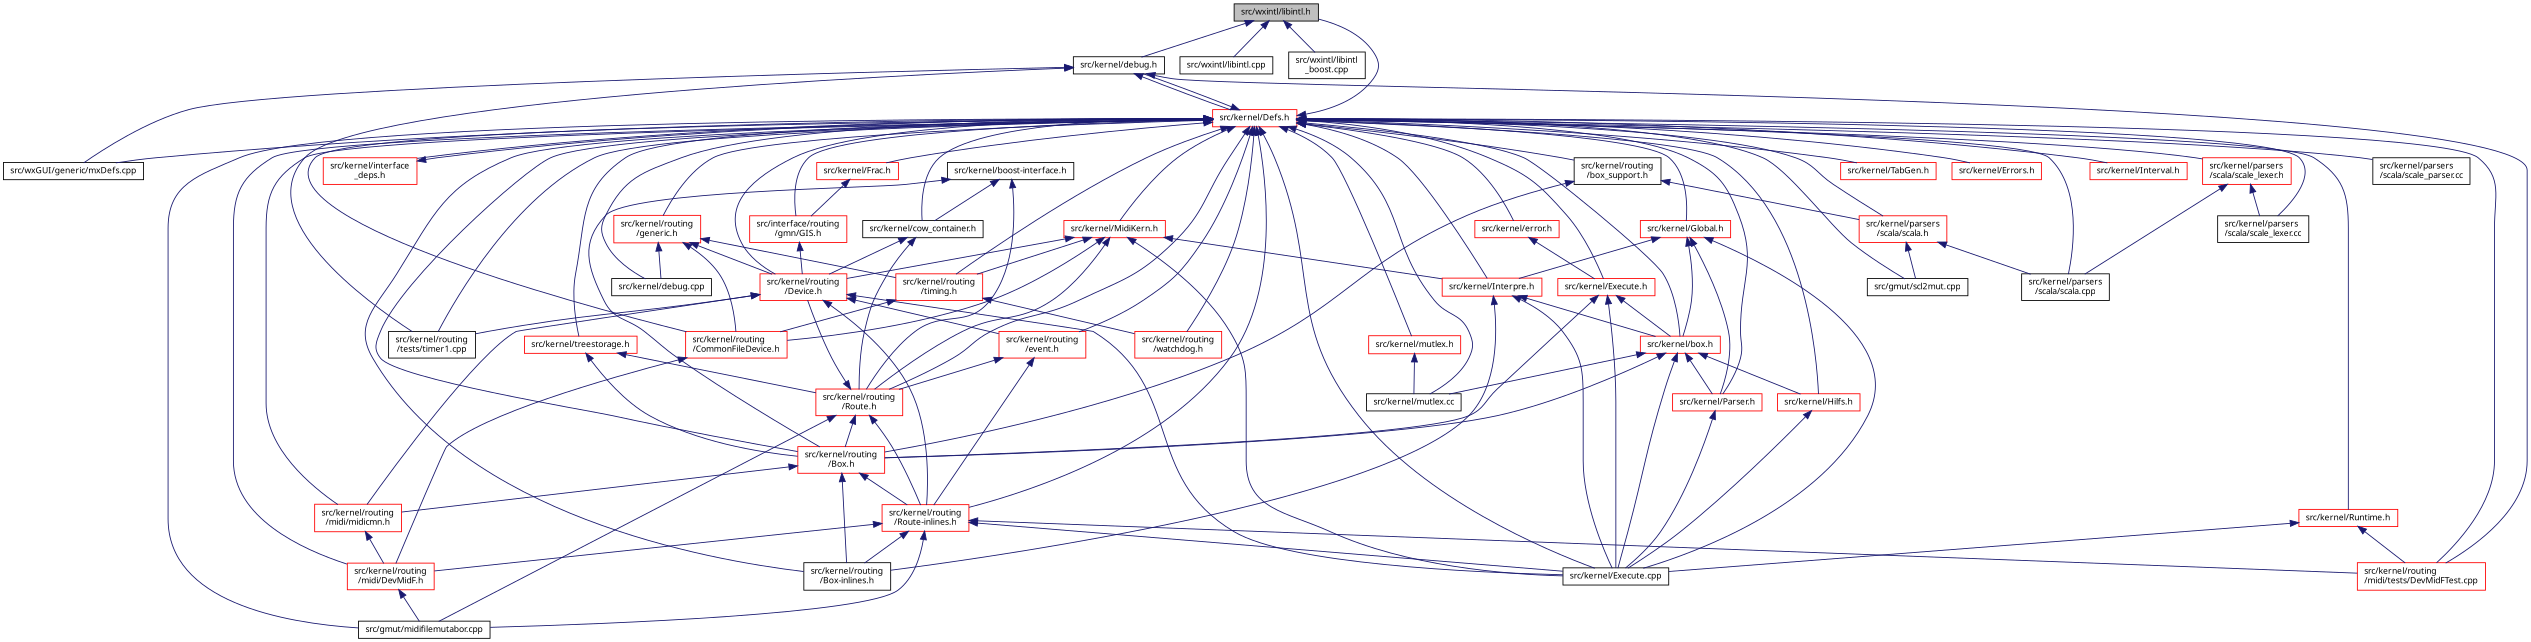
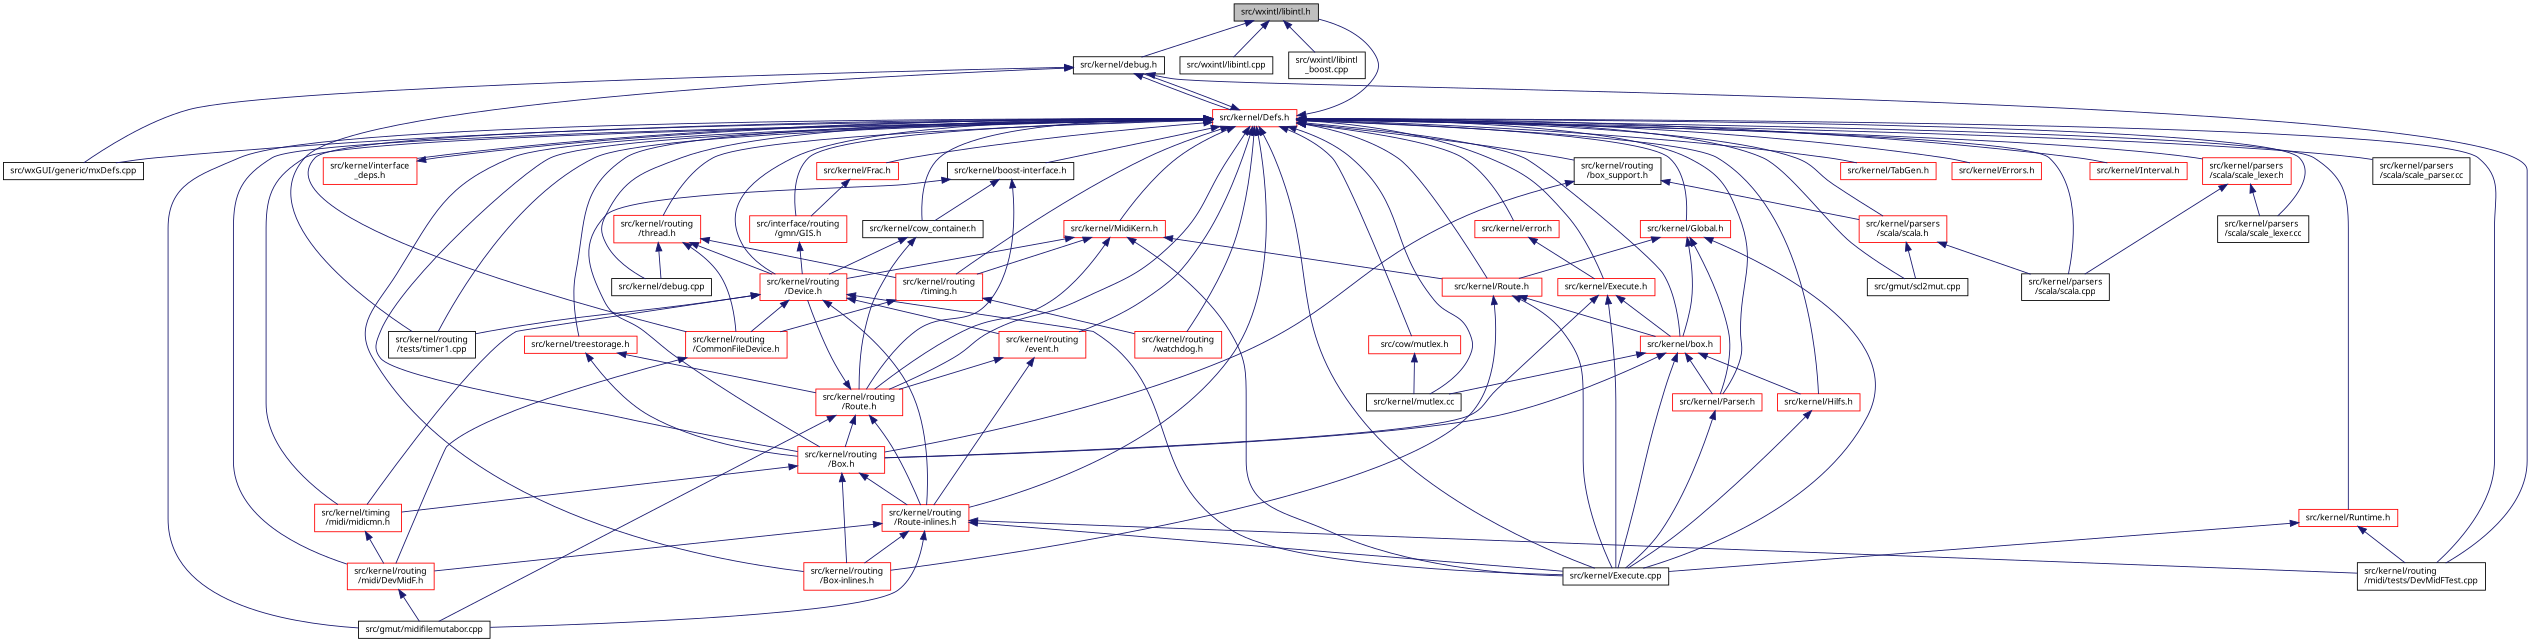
  digraph {
    node [color=red fillcolor=white fontname=Sans fontsize=10 shape=record style=filled]
    edge [color=midnightblue dir=back fontname=Sans fontsize=10 labelfontname=Sans labelfontsize=10 style=solid]
    n1 [color=black fillcolor=grey75 fontcolor=black height=0.2 label="src/wxintl/libintl.h" width=0.4]
    n2 [color=black height=0.2 label="src/kernel/debug.h" width=0.4]
    n3 [color=black height=0.2 label="src/wxintl/libintl.cpp" width=0.4]
    n4 [color=black height=0.2 label="src/wxintl/libintl\l_boost.cpp" width=0.4]
    n5 [height=0.2 label="src/kernel/Defs.h" width=0.4]
-   n6 [height=0.2 label="src/kernel/routing\l/midi/tests/DevMidFTest.cpp" width=0.4]
+   n6 [color=black height=0.2 label="src/kernel/routing\l/midi/tests/DevMidFTest.cpp" width=0.4]
    n7 [color=black height=0.2 label="src/kernel/routing\l/tests/timer1.cpp" width=0.4]
    n8 [color=black height=0.2 label="src/wxGUI/generic/mxDefs.cpp" width=0.4]
    n9 [color=black height=0.2 label="src/gmut/midifilemutabor.cpp" width=0.4]
    n10 [height=0.2 label="src/kernel/interface\l_deps.h" width=0.4]
    n11 [height=0.2 label="src/kernel/routing\l/midi/DevMidF.h" width=0.4]
    n12 [height=0.2 label="src/kernel/routing\l/CommonFileDevice.h" width=0.4]
    n13 [height=0.2 label="src/kernel/routing\l/Device.h" width=0.4]
    n14 [height=0.2 label="src/kernel/routing\l/event.h" width=0.4]
    n15 [height=0.2 label="src/kernel/routing\l/Route.h" width=0.4]
    n16 [height=0.2 label="src/kernel/routing\l/Box.h" width=0.4]
-   n17 [height=0.2 label="src/kernel/routing\l/midi/midicmn.h" width=0.4]
+   n17 [height=0.2 label="src/kernel/timing\l/midi/midicmn.h" width=0.4]
    n18 [height=0.2 label="src/kernel/routing\l/Route-inlines.h" width=0.4]
    n19 [color=black height=0.2 label="src/kernel/Execute.cpp" width=0.4]
-   n20 [color=black height=0.2 label="src/kernel/routing\l/Box-inlines.h" width=0.4]
+   n20 [height=0.2 label="src/kernel/routing\l/Box-inlines.h" width=0.4]
    n21 [color=black height=0.2 label="src/kernel/cow_container.h" width=0.4]
    n22 [color=black height=0.2 label="src/kernel/boost-interface.h" width=0.4]
    n23 [height=0.2 label="src/interface/routing\l/gmn/GIS.h" width=0.4]
    n24 [height=0.2 label="src/kernel/Frac.h" width=0.4]
    n25 [height=0.2 label="src/kernel/MidiKern.h" width=0.4]
    n26 [height=0.2 label="src/kernel/routing\l/timing.h" width=0.4]
    n27 [height=0.2 label="src/kernel/routing\l/watchdog.h" width=0.4]
-   n28 [height=0.2 label="src/kernel/Interpre.h" width=0.4]
+   n28 [height=0.2 label="src/kernel/Route.h" width=0.4]
    n29 [height=0.2 label="src/kernel/box.h" width=0.4]
    n30 [height=0.2 label="src/kernel/Parser.h" width=0.4]
    n31 [height=0.2 label="src/kernel/Hilfs.h" width=0.4]
    n32 [color=black height=0.2 label="src/kernel/mutlex.cc" width=0.4]
    n33 [height=0.2 label="src/kernel/treestorage.h" width=0.4]
-   n34 [height=0.2 label="src/kernel/routing\l/generic.h" width=0.4]
+   n34 [height=0.2 label="src/kernel/routing\l/thread.h" width=0.4]
    n35 [color=black height=0.2 label="src/kernel/debug.cpp" width=0.4]
    n36 [height=0.2 label="src/kernel/Execute.h" width=0.4]
    n37 [height=0.2 label="src/kernel/error.h" width=0.4]
    n38 [height=0.2 label="src/kernel/Global.h" width=0.4]
    n39 [color=black height=0.2 label="src/kernel/routing\l/box_support.h" width=0.4]
    n40 [height=0.2 label="src/kernel/parsers\l/scala/scala.h" width=0.4]
    n41 [color=black height=0.2 label="src/gmut/scl2mut.cpp" width=0.4]
    n42 [color=black height=0.2 label="src/kernel/parsers\l/scala/scala.cpp" width=0.4]
    n43 [height=0.2 label="src/kernel/TabGen.h" width=0.4]
    n44 [height=0.2 label="src/kernel/Errors.h" width=0.4]
    n45 [height=0.2 label="src/kernel/Runtime.h" width=0.4]
    n46 [height=0.2 label="src/kernel/Interval.h" width=0.4]
-   n47 [height=0.2 label="src/kernel/mutlex.h" width=0.4]
+   n47 [height=0.2 label="src/cow/mutlex.h" width=0.4]
    n48 [height=0.2 label="src/kernel/parsers\l/scala/scale_lexer.h" width=0.4]
    n49 [color=black height=0.2 label="src/kernel/parsers\l/scala/scale_lexer.cc" width=0.4]
    n50 [color=black height=0.2 label="src/kernel/parsers\l/scala/scale_parser.cc" width=0.4]
    n1 -> n2
    n1 -> n3
    n1 -> n4
    n2 -> n5
    n2 -> n6
    n2 -> n7
    n2 -> n8
    n5 -> n1
    n5 -> n2
    n5 -> n6
    n5 -> n7
    n5 -> n8
    n5 -> n9
    n5 -> n10
    n5 -> n11
    n5 -> n12
    n5 -> n13
    n5 -> n14
    n5 -> n15
    n5 -> n16
    n5 -> n17
    n5 -> n18
    n5 -> n19
    n5 -> n20
    n5 -> n21
+   n5 -> n22
    n5 -> n23
    n5 -> n24
    n5 -> n25
    n5 -> n26
    n5 -> n27
    n5 -> n28
    n5 -> n29
    n5 -> n30
    n5 -> n31
    n5 -> n32
    n5 -> n33
    n5 -> n34
    n5 -> n35
    n5 -> n36
    n5 -> n37
    n5 -> n38
    n5 -> n39
    n5 -> n40
    n5 -> n41
    n5 -> n42
    n5 -> n43
    n5 -> n44
    n5 -> n45
    n5 -> n46
    n5 -> n47
    n5 -> n48
    n5 -> n49
    n5 -> n50
    n10 -> n5
    n11 -> n9
    n12 -> n11
    n13 -> n7
-   n25 -> n12
+   n13 -> n12
    n13 -> n14
    n13 -> n17
    n13 -> n18
    n13 -> n19
    n14 -> n15
    n14 -> n18
    n15 -> n9
    n15 -> n13
    n15 -> n16
    n15 -> n18
    n16 -> n17
    n16 -> n18
    n16 -> n20
    n17 -> n11
    n18 -> n6
    n18 -> n9
    n18 -> n11
    n18 -> n19
    n18 -> n20
    n21 -> n13
    n21 -> n15
    n22 -> n15
    n22 -> n16
    n22 -> n21
    n23 -> n13
    n24 -> n23
    n25 -> n13
    n25 -> n15
    n25 -> n19
    n25 -> n26
    n25 -> n28
    n26 -> n12
    n26 -> n27
    n28 -> n19
    n28 -> n20
    n28 -> n29
    n29 -> n16
    n29 -> n19
    n29 -> n30
    n29 -> n31
    n29 -> n32
    n30 -> n19
    n31 -> n19
    n33 -> n15
    n33 -> n16
    n34 -> n12
    n34 -> n13
    n34 -> n26
    n34 -> n35
    n36 -> n16
    n36 -> n19
    n36 -> n29
    n37 -> n36
    n38 -> n19
    n38 -> n28
    n38 -> n29
    n38 -> n30
    n39 -> n16
    n39 -> n40
    n40 -> n41
    n40 -> n42
    n45 -> n6
    n45 -> n19
    n47 -> n32
    n48 -> n42
    n48 -> n49
  }
